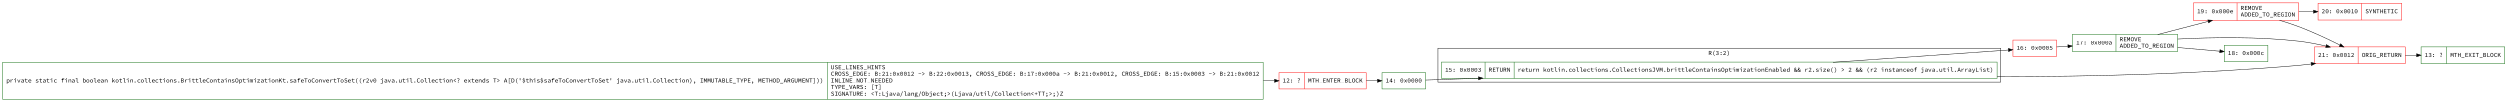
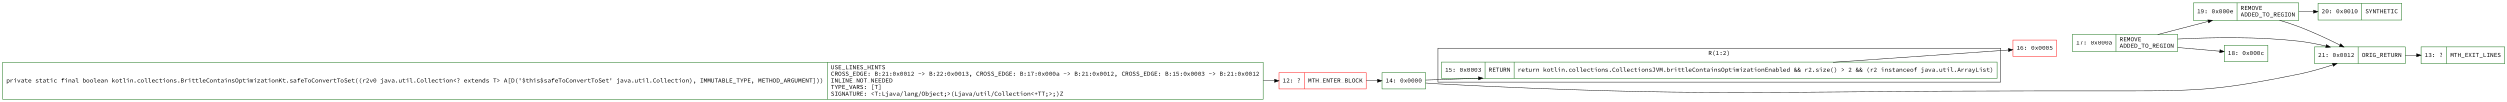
  digraph {
    fontname="Source Code Pro"
    rankdir=LR
    node [color=darkgreen fontname="Source Code Pro" shape=record]
    edge [fontname="Source Code Pro"]
    n1 [label="{15\:\ 0x0003|RETURN\l|return kotlin.collections.CollectionsJVM.brittleContainsOptimizationEnabled && r2.size() \> 2 && (r2 instanceof java.util.ArrayList)\l}"]
    n2 [color=red label="{16\:\ 0x0005}"]
-   n3 [color=red label="{21\:\ 0x0012|ORIG_RETURN\l}"]
+   n3 [label="{21\:\ 0x0012|ORIG_RETURN\l}"]
    n4 [label="{17\:\ 0x000a|REMOVE\lADDED_TO_REGION\l}"]
-   n5 [label="{13\:\ ?|MTH_EXIT_BLOCK\l}"]
+   n5 [label="{13\:\ ?|MTH_EXIT_LINES\l}"]
    n6 [color=red label="{12\:\ ?|MTH_ENTER_BLOCK\l}"]
    n7 [label="{14\:\ 0x0000}"]
    n8 [label="{18\:\ 0x000c}"]
-   n9 [color=red label="{19\:\ 0x000e|REMOVE\lADDED_TO_REGION\l}"]
-   n10 [color=red label="{20\:\ 0x0010|SYNTHETIC\l}"]
+   n9 [label="{19\:\ 0x000e|REMOVE\lADDED_TO_REGION\l}"]
+   n10 [label="{20\:\ 0x0010|SYNTHETIC\l}"]
    n11 [label="{private static final boolean kotlin.collections.BrittleContainsOptimizationKt.safeToConvertToSet((r2v0 java.util.Collection\<? extends T\> A[D('$this$safeToConvertToSet' java.util.Collection), IMMUTABLE_TYPE, METHOD_ARGUMENT]))  | USE_LINES_HINTS\lCROSS_EDGE: B:21:0x0012 \-\> B:22:0x0013, CROSS_EDGE: B:17:0x000a \-\> B:21:0x0012, CROSS_EDGE: B:15:0x0003 \-\> B:21:0x0012\lINLINE_NOT_NEEDED\lTYPE_VARS: [T]\lSIGNATURE: \<T:Ljava\/lang\/Object;\>(Ljava\/util\/Collection\<+TT;\>;)Z\l}"]
    subgraph cluster_1 {
-     label="R(3:2)"
+     label="R(1:2)"
      n1
    }
    n1 -> n2
-   n1 -> n3
-   n2 -> n4
+   n7 -> n3
    n3 -> n5
    n4 -> n3
    n4 -> n8
    n4 -> n9
    n6 -> n7
    n7 -> n1
    n9 -> n3
    n9 -> n10
    n11 -> n6
  }
